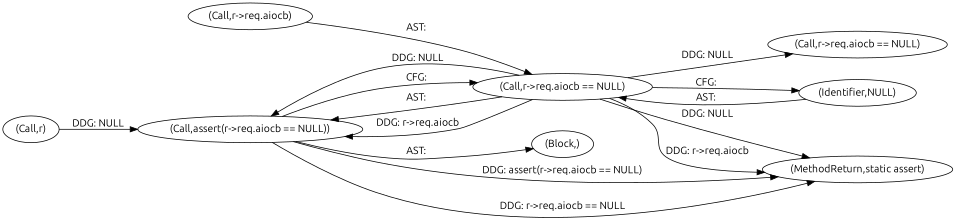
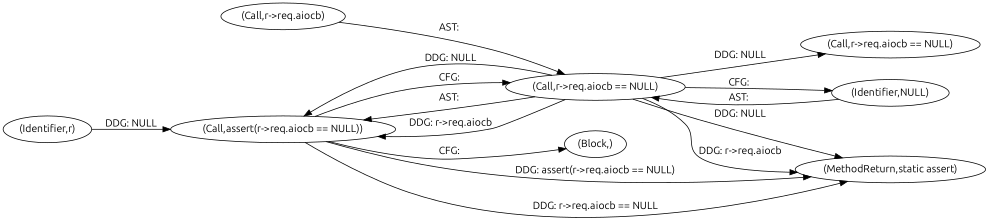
  digraph {
    fontname=Ubuntu
    rankdir=LR
    node [fontname=Ubuntu]
    edge [fontname=Ubuntu]
    n1 [label="(Call,assert(r->req.aiocb == NULL))"]
    n2 [label="(Call,r->req.aiocb == NULL)"]
    n3 [label="(Block,)"]
    n4 [label="(MethodReturn,static assert)"]
    n5 [label="(Call,r->req.aiocb == NULL)"]
    n6 [label="(Identifier,NULL)"]
    n7 [label="(Call,r->req.aiocb)"]
-   n8 [label="(Call,r)"]
+   n8 [label="(Identifier,r)"]
    n1 -> n2 [label="CFG: "]
-   n1 -> n3 [label="AST: "]
+   n1 -> n3 [label="CFG: "]
    n1 -> n4 [label="DDG: r->req.aiocb == NULL"]
    n1 -> n4 [label="DDG: assert(r->req.aiocb == NULL)"]
    n2 -> n1 [label="AST: "]
    n2 -> n1 [label="DDG: r->req.aiocb"]
    n2 -> n1 [label="DDG: NULL"]
    n2 -> n4 [label="DDG: r->req.aiocb"]
    n2 -> n4 [label="DDG: NULL"]
    n2 -> n5 [label="DDG: NULL"]
    n2 -> n6 [label="CFG: "]
    n6 -> n2 [label="AST: "]
    n7 -> n2 [label="AST: "]
    n8 -> n1 [label="DDG: NULL"]
  }
